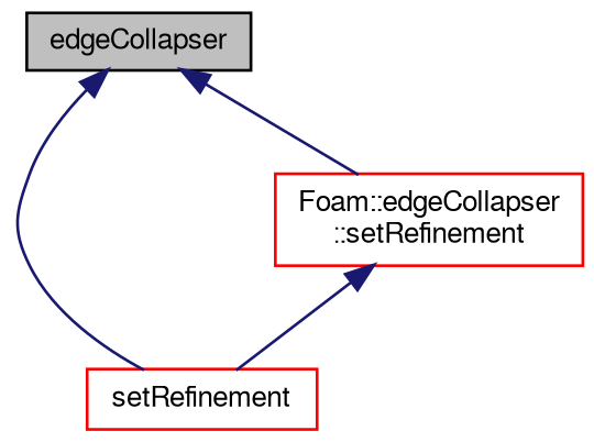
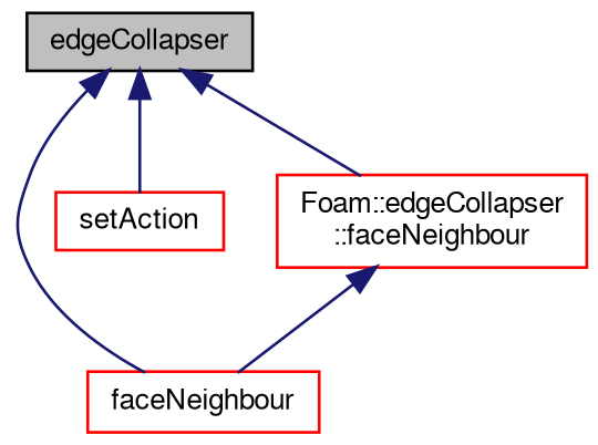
  digraph {
    rankdir=TB
    node [color=red fontname=FreeSans fontsize=10 shape=record]
    edge [color=midnightblue dir=back fontname=FreeSans fontsize=10 labelfontname=FreeSans labelfontsize=10 style=solid]
    n1 [color=black fillcolor=grey75 fontcolor=black height=0.2 label=edgeCollapser style=filled width=0.4]
-   n2 [height=0.2 label=setRefinement width=0.4]
-   n4 [height=0.2 label="Foam::edgeCollapser\l::setRefinement" width=0.4]
+   n2 [height=0.2 label=faceNeighbour width=0.4]
+   n3 [height=0.2 label=setAction width=0.4]
+   n4 [height=0.2 label="Foam::edgeCollapser\l::faceNeighbour" width=0.4]
    n1 -> n2
+   n1 -> n3
    n1 -> n4
    n4 -> n2
  }
